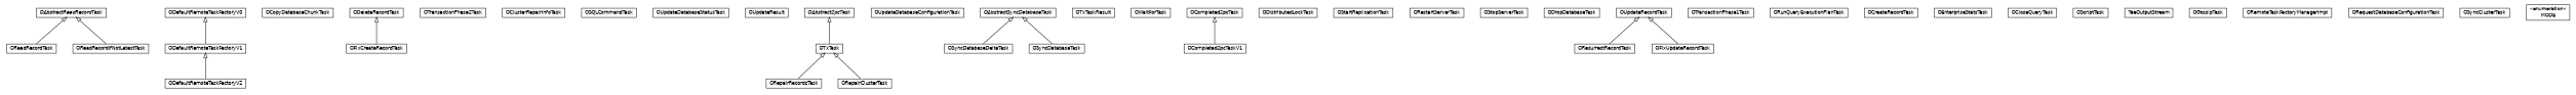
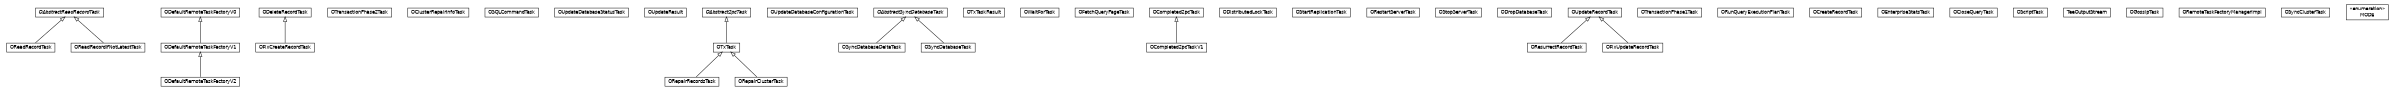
  digraph {
    nodesep=0.25
    ranksep=0.5
    node [fontcolor=black fontname=Helvetica fontsize=10.0 shape=plaintext]
    edge [arrowtail=empty dir=back fontname=Helvetica fontsize=10 headport=p labelfontname=Helvetica labelfontsize=10 tailport=p]
    n1 [label=<<table title="com.orientechnologies.orient.server.distributed.impl.task.OReadRecordTask" border="0" cellborder="1" cellspacing="0" cellpadding="2" port="p" href="./OReadRecordTask.html"> 		<tr><td><table border="0" cellspacing="0" cellpadding="1"> <tr><td align="center" balign="center"> OReadRecordTask </td></tr> 		</table></td></tr> 		</table>>]
    n2 [label=<<table title="com.orientechnologies.orient.server.distributed.impl.task.ODefaultRemoteTaskFactoryV2" border="0" cellborder="1" cellspacing="0" cellpadding="2" port="p" href="./ODefaultRemoteTaskFactoryV2.html"> 		<tr><td><table border="0" cellspacing="0" cellpadding="1"> <tr><td align="center" balign="center"> ODefaultRemoteTaskFactoryV2 </td></tr> 		</table></td></tr> 		</table>>]
-   n3 [label=<<table title="com.orientechnologies.orient.server.distributed.impl.task.OCopyDatabaseChunkTask" border="0" cellborder="1" cellspacing="0" cellpadding="2" port="p" href="./OCopyDatabaseChunkTask.html"> 		<tr><td><table border="0" cellspacing="0" cellpadding="1"> <tr><td align="center" balign="center"> OCopyDatabaseChunkTask </td></tr> 		</table></td></tr> 		</table>>]
    n4 [label=<<table title="com.orientechnologies.orient.server.distributed.impl.task.ODeleteRecordTask" border="0" cellborder="1" cellspacing="0" cellpadding="2" port="p" href="./ODeleteRecordTask.html"> 		<tr><td><table border="0" cellspacing="0" cellpadding="1"> <tr><td align="center" balign="center"> ODeleteRecordTask </td></tr> 		</table></td></tr> 		</table>>]
    n5 [label=<<table title="com.orientechnologies.orient.server.distributed.impl.task.OFixCreateRecordTask" border="0" cellborder="1" cellspacing="0" cellpadding="2" port="p" href="./OFixCreateRecordTask.html"> 		<tr><td><table border="0" cellspacing="0" cellpadding="1"> <tr><td align="center" balign="center"> OFixCreateRecordTask </td></tr> 		</table></td></tr> 		</table>>]
    n6 [label=<<table title="com.orientechnologies.orient.server.distributed.impl.task.OTransactionPhase2Task" border="0" cellborder="1" cellspacing="0" cellpadding="2" port="p" href="./OTransactionPhase2Task.html"> 		<tr><td><table border="0" cellspacing="0" cellpadding="1"> <tr><td align="center" balign="center"> OTransactionPhase2Task </td></tr> 		</table></td></tr> 		</table>>]
    n7 [label=<<table title="com.orientechnologies.orient.server.distributed.impl.task.OClusterRepairInfoTask" border="0" cellborder="1" cellspacing="0" cellpadding="2" port="p" href="./OClusterRepairInfoTask.html"> 		<tr><td><table border="0" cellspacing="0" cellpadding="1"> <tr><td align="center" balign="center"> OClusterRepairInfoTask </td></tr> 		</table></td></tr> 		</table>>]
    n8 [label=<<table title="com.orientechnologies.orient.server.distributed.impl.task.OSQLCommandTask" border="0" cellborder="1" cellspacing="0" cellpadding="2" port="p" href="./OSQLCommandTask.html"> 		<tr><td><table border="0" cellspacing="0" cellpadding="1"> <tr><td align="center" balign="center"> OSQLCommandTask </td></tr> 		</table></td></tr> 		</table>>]
    n9 [label=<<table title="com.orientechnologies.orient.server.distributed.impl.task.OUpdateDatabaseStatusTask" border="0" cellborder="1" cellspacing="0" cellpadding="2" port="p" href="./OUpdateDatabaseStatusTask.html"> 		<tr><td><table border="0" cellspacing="0" cellpadding="1"> <tr><td align="center" balign="center"> OUpdateDatabaseStatusTask </td></tr> 		</table></td></tr> 		</table>>]
    n10 [label=<<table title="com.orientechnologies.orient.server.distributed.impl.task.OUpdateDatabaseStatusTask.OUpdateResult" border="0" cellborder="1" cellspacing="0" cellpadding="2" port="p" href="./OUpdateDatabaseStatusTask.OUpdateResult.html"> 		<tr><td><table border="0" cellspacing="0" cellpadding="1"> <tr><td align="center" balign="center"> OUpdateResult </td></tr> 		</table></td></tr> 		</table>>]
    n11 [label=<<table title="com.orientechnologies.orient.server.distributed.impl.task.OAbstract2pcTask" border="0" cellborder="1" cellspacing="0" cellpadding="2" port="p" href="./OAbstract2pcTask.html"> 		<tr><td><table border="0" cellspacing="0" cellpadding="1"> <tr><td align="center" balign="center"><font face="Helvetica-Oblique"> OAbstract2pcTask </font></td></tr> 		</table></td></tr> 		</table>>]
    n12 [label=<<table title="com.orientechnologies.orient.server.distributed.impl.task.OTxTask" border="0" cellborder="1" cellspacing="0" cellpadding="2" port="p" href="./OTxTask.html"> 		<tr><td><table border="0" cellspacing="0" cellpadding="1"> <tr><td align="center" balign="center"> OTxTask </td></tr> 		</table></td></tr> 		</table>>]
    n13 [label=<<table title="com.orientechnologies.orient.server.distributed.impl.task.ORepairRecordsTask" border="0" cellborder="1" cellspacing="0" cellpadding="2" port="p" href="./ORepairRecordsTask.html"> 		<tr><td><table border="0" cellspacing="0" cellpadding="1"> <tr><td align="center" balign="center"> ORepairRecordsTask </td></tr> 		</table></td></tr> 		</table>>]
    n14 [label=<<table title="com.orientechnologies.orient.server.distributed.impl.task.ORepairClusterTask" border="0" cellborder="1" cellspacing="0" cellpadding="2" port="p" href="./ORepairClusterTask.html"> 		<tr><td><table border="0" cellspacing="0" cellpadding="1"> <tr><td align="center" balign="center"> ORepairClusterTask </td></tr> 		</table></td></tr> 		</table>>]
    n15 [label=<<table title="com.orientechnologies.orient.server.distributed.impl.task.OUpdateDatabaseConfigurationTask" border="0" cellborder="1" cellspacing="0" cellpadding="2" port="p" href="./OUpdateDatabaseConfigurationTask.html"> 		<tr><td><table border="0" cellspacing="0" cellpadding="1"> <tr><td align="center" balign="center"> OUpdateDatabaseConfigurationTask </td></tr> 		</table></td></tr> 		</table>>]
    n16 [label=<<table title="com.orientechnologies.orient.server.distributed.impl.task.OAbstractSyncDatabaseTask" border="0" cellborder="1" cellspacing="0" cellpadding="2" port="p" href="./OAbstractSyncDatabaseTask.html"> 		<tr><td><table border="0" cellspacing="0" cellpadding="1"> <tr><td align="center" balign="center"><font face="Helvetica-Oblique"> OAbstractSyncDatabaseTask </font></td></tr> 		</table></td></tr> 		</table>>]
    n17 [label=<<table title="com.orientechnologies.orient.server.distributed.impl.task.OSyncDatabaseDeltaTask" border="0" cellborder="1" cellspacing="0" cellpadding="2" port="p" href="./OSyncDatabaseDeltaTask.html"> 		<tr><td><table border="0" cellspacing="0" cellpadding="1"> <tr><td align="center" balign="center"> OSyncDatabaseDeltaTask </td></tr> 		</table></td></tr> 		</table>>]
    n18 [label=<<table title="com.orientechnologies.orient.server.distributed.impl.task.OSyncDatabaseTask" border="0" cellborder="1" cellspacing="0" cellpadding="2" port="p" href="./OSyncDatabaseTask.html"> 		<tr><td><table border="0" cellspacing="0" cellpadding="1"> <tr><td align="center" balign="center"> OSyncDatabaseTask </td></tr> 		</table></td></tr> 		</table>>]
    n19 [label=<<table title="com.orientechnologies.orient.server.distributed.impl.task.OTxTaskResult" border="0" cellborder="1" cellspacing="0" cellpadding="2" port="p" href="./OTxTaskResult.html"> 		<tr><td><table border="0" cellspacing="0" cellpadding="1"> <tr><td align="center" balign="center"> OTxTaskResult </td></tr> 		</table></td></tr> 		</table>>]
    n20 [label=<<table title="com.orientechnologies.orient.server.distributed.impl.task.OWaitForTask" border="0" cellborder="1" cellspacing="0" cellpadding="2" port="p" href="./OWaitForTask.html"> 		<tr><td><table border="0" cellspacing="0" cellpadding="1"> <tr><td align="center" balign="center"> OWaitForTask </td></tr> 		</table></td></tr> 		</table>>]
+   n21 [label=<<table title="com.orientechnologies.orient.server.distributed.impl.task.OFetchQueryPageTask" border="0" cellborder="1" cellspacing="0" cellpadding="2" port="p" href="./OFetchQueryPageTask.html"> 		<tr><td><table border="0" cellspacing="0" cellpadding="1"> <tr><td align="center" balign="center"> OFetchQueryPageTask </td></tr> 		</table></td></tr> 		</table>>]
    n22 [label=<<table title="com.orientechnologies.orient.server.distributed.impl.task.OCompleted2pcTask" border="0" cellborder="1" cellspacing="0" cellpadding="2" port="p" href="./OCompleted2pcTask.html"> 		<tr><td><table border="0" cellspacing="0" cellpadding="1"> <tr><td align="center" balign="center"> OCompleted2pcTask </td></tr> 		</table></td></tr> 		</table>>]
    n23 [label=<<table title="com.orientechnologies.orient.server.distributed.impl.task.OCompleted2pcTaskV1" border="0" cellborder="1" cellspacing="0" cellpadding="2" port="p" href="./OCompleted2pcTaskV1.html"> 		<tr><td><table border="0" cellspacing="0" cellpadding="1"> <tr><td align="center" balign="center"> OCompleted2pcTaskV1 </td></tr> 		</table></td></tr> 		</table>>]
    n24 [label=<<table title="com.orientechnologies.orient.server.distributed.impl.task.ODistributedLockTask" border="0" cellborder="1" cellspacing="0" cellpadding="2" port="p" href="./ODistributedLockTask.html"> 		<tr><td><table border="0" cellspacing="0" cellpadding="1"> <tr><td align="center" balign="center"> ODistributedLockTask </td></tr> 		</table></td></tr> 		</table>>]
    n25 [label=<<table title="com.orientechnologies.orient.server.distributed.impl.task.OStartReplicationTask" border="0" cellborder="1" cellspacing="0" cellpadding="2" port="p" href="./OStartReplicationTask.html"> 		<tr><td><table border="0" cellspacing="0" cellpadding="1"> <tr><td align="center" balign="center"> OStartReplicationTask </td></tr> 		</table></td></tr> 		</table>>]
    n26 [label=<<table title="com.orientechnologies.orient.server.distributed.impl.task.ORestartServerTask" border="0" cellborder="1" cellspacing="0" cellpadding="2" port="p" href="./ORestartServerTask.html"> 		<tr><td><table border="0" cellspacing="0" cellpadding="1"> <tr><td align="center" balign="center"> ORestartServerTask </td></tr> 		</table></td></tr> 		</table>>]
    n27 [label=<<table title="com.orientechnologies.orient.server.distributed.impl.task.OStopServerTask" border="0" cellborder="1" cellspacing="0" cellpadding="2" port="p" href="./OStopServerTask.html"> 		<tr><td><table border="0" cellspacing="0" cellpadding="1"> <tr><td align="center" balign="center"> OStopServerTask </td></tr> 		</table></td></tr> 		</table>>]
    n28 [label=<<table title="com.orientechnologies.orient.server.distributed.impl.task.ODropDatabaseTask" border="0" cellborder="1" cellspacing="0" cellpadding="2" port="p" href="./ODropDatabaseTask.html"> 		<tr><td><table border="0" cellspacing="0" cellpadding="1"> <tr><td align="center" balign="center"> ODropDatabaseTask </td></tr> 		</table></td></tr> 		</table>>]
    n29 [label=<<table title="com.orientechnologies.orient.server.distributed.impl.task.ODefaultRemoteTaskFactoryV0" border="0" cellborder="1" cellspacing="0" cellpadding="2" port="p" href="./ODefaultRemoteTaskFactoryV0.html"> 		<tr><td><table border="0" cellspacing="0" cellpadding="1"> <tr><td align="center" balign="center"> ODefaultRemoteTaskFactoryV0 </td></tr> 		</table></td></tr> 		</table>>]
    n30 [label=<<table title="com.orientechnologies.orient.server.distributed.impl.task.ODefaultRemoteTaskFactoryV1" border="0" cellborder="1" cellspacing="0" cellpadding="2" port="p" href="./ODefaultRemoteTaskFactoryV1.html"> 		<tr><td><table border="0" cellspacing="0" cellpadding="1"> <tr><td align="center" balign="center"> ODefaultRemoteTaskFactoryV1 </td></tr> 		</table></td></tr> 		</table>>]
    n31 [label=<<table title="com.orientechnologies.orient.server.distributed.impl.task.OResurrectRecordTask" border="0" cellborder="1" cellspacing="0" cellpadding="2" port="p" href="./OResurrectRecordTask.html"> 		<tr><td><table border="0" cellspacing="0" cellpadding="1"> <tr><td align="center" balign="center"> OResurrectRecordTask </td></tr> 		</table></td></tr> 		</table>>]
    n32 [label=<<table title="com.orientechnologies.orient.server.distributed.impl.task.OTransactionPhase1Task" border="0" cellborder="1" cellspacing="0" cellpadding="2" port="p" href="./OTransactionPhase1Task.html"> 		<tr><td><table border="0" cellspacing="0" cellpadding="1"> <tr><td align="center" balign="center"> OTransactionPhase1Task </td></tr> 		</table></td></tr> 		</table>>]
    n33 [label=<<table title="com.orientechnologies.orient.server.distributed.impl.task.ORunQueryExecutionPlanTask" border="0" cellborder="1" cellspacing="0" cellpadding="2" port="p" href="./ORunQueryExecutionPlanTask.html"> 		<tr><td><table border="0" cellspacing="0" cellpadding="1"> <tr><td align="center" balign="center"> ORunQueryExecutionPlanTask </td></tr> 		</table></td></tr> 		</table>>]
    n34 [label=<<table title="com.orientechnologies.orient.server.distributed.impl.task.OCreateRecordTask" border="0" cellborder="1" cellspacing="0" cellpadding="2" port="p" href="./OCreateRecordTask.html"> 		<tr><td><table border="0" cellspacing="0" cellpadding="1"> <tr><td align="center" balign="center"> OCreateRecordTask </td></tr> 		</table></td></tr> 		</table>>]
    n35 [label=<<table title="com.orientechnologies.orient.server.distributed.impl.task.OEnterpriseStatsTask" border="0" cellborder="1" cellspacing="0" cellpadding="2" port="p" href="./OEnterpriseStatsTask.html"> 		<tr><td><table border="0" cellspacing="0" cellpadding="1"> <tr><td align="center" balign="center"> OEnterpriseStatsTask </td></tr> 		</table></td></tr> 		</table>>]
    n36 [label=<<table title="com.orientechnologies.orient.server.distributed.impl.task.OReadRecordIfNotLatestTask" border="0" cellborder="1" cellspacing="0" cellpadding="2" port="p" href="./OReadRecordIfNotLatestTask.html"> 		<tr><td><table border="0" cellspacing="0" cellpadding="1"> <tr><td align="center" balign="center"> OReadRecordIfNotLatestTask </td></tr> 		</table></td></tr> 		</table>>]
    n37 [label=<<table title="com.orientechnologies.orient.server.distributed.impl.task.OCloseQueryTask" border="0" cellborder="1" cellspacing="0" cellpadding="2" port="p" href="./OCloseQueryTask.html"> 		<tr><td><table border="0" cellspacing="0" cellpadding="1"> <tr><td align="center" balign="center"> OCloseQueryTask </td></tr> 		</table></td></tr> 		</table>>]
    n38 [label=<<table title="com.orientechnologies.orient.server.distributed.impl.task.OAbstractReadRecordTask" border="0" cellborder="1" cellspacing="0" cellpadding="2" port="p" href="./OAbstractReadRecordTask.html"> 		<tr><td><table border="0" cellspacing="0" cellpadding="1"> <tr><td align="center" balign="center"><font face="Helvetica-Oblique"> OAbstractReadRecordTask </font></td></tr> 		</table></td></tr> 		</table>>]
    n39 [label=<<table title="com.orientechnologies.orient.server.distributed.impl.task.OScriptTask" border="0" cellborder="1" cellspacing="0" cellpadding="2" port="p" href="./OScriptTask.html"> 		<tr><td><table border="0" cellspacing="0" cellpadding="1"> <tr><td align="center" balign="center"> OScriptTask </td></tr> 		</table></td></tr> 		</table>>]
    n40 [label=<<table title="com.orientechnologies.orient.server.distributed.impl.task.TeeOutputStream" border="0" cellborder="1" cellspacing="0" cellpadding="2" port="p" href="./TeeOutputStream.html"> 		<tr><td><table border="0" cellspacing="0" cellpadding="1"> <tr><td align="center" balign="center"> TeeOutputStream </td></tr> 		</table></td></tr> 		</table>>]
    n41 [label=<<table title="com.orientechnologies.orient.server.distributed.impl.task.OGossipTask" border="0" cellborder="1" cellspacing="0" cellpadding="2" port="p" href="./OGossipTask.html"> 		<tr><td><table border="0" cellspacing="0" cellpadding="1"> <tr><td align="center" balign="center"> OGossipTask </td></tr> 		</table></td></tr> 		</table>>]
    n42 [label=<<table title="com.orientechnologies.orient.server.distributed.impl.task.ORemoteTaskFactoryManagerImpl" border="0" cellborder="1" cellspacing="0" cellpadding="2" port="p" href="./ORemoteTaskFactoryManagerImpl.html"> 		<tr><td><table border="0" cellspacing="0" cellpadding="1"> <tr><td align="center" balign="center"> ORemoteTaskFactoryManagerImpl </td></tr> 		</table></td></tr> 		</table>>]
-   n43 [label=<<table title="com.orientechnologies.orient.server.distributed.impl.task.ORequestDatabaseConfigurationTask" border="0" cellborder="1" cellspacing="0" cellpadding="2" port="p" href="./ORequestDatabaseConfigurationTask.html"> 		<tr><td><table border="0" cellspacing="0" cellpadding="1"> <tr><td align="center" balign="center"> ORequestDatabaseConfigurationTask </td></tr> 		</table></td></tr> 		</table>>]
    n44 [label=<<table title="com.orientechnologies.orient.server.distributed.impl.task.OSyncClusterTask" border="0" cellborder="1" cellspacing="0" cellpadding="2" port="p" href="./OSyncClusterTask.html"> 		<tr><td><table border="0" cellspacing="0" cellpadding="1"> <tr><td align="center" balign="center"> OSyncClusterTask </td></tr> 		</table></td></tr> 		</table>>]
    n45 [label=<<table title="com.orientechnologies.orient.server.distributed.impl.task.OSyncClusterTask.MODE" border="0" cellborder="1" cellspacing="0" cellpadding="2" port="p" href="./OSyncClusterTask.MODE.html"> 		<tr><td><table border="0" cellspacing="0" cellpadding="1"> <tr><td align="center" balign="center"> &#171;enumeration&#187; </td></tr> <tr><td align="center" balign="center"> MODE </td></tr> 		</table></td></tr> 		</table>>]
    n46 [label=<<table title="com.orientechnologies.orient.server.distributed.impl.task.OUpdateRecordTask" border="0" cellborder="1" cellspacing="0" cellpadding="2" port="p" href="./OUpdateRecordTask.html"> 		<tr><td><table border="0" cellspacing="0" cellpadding="1"> <tr><td align="center" balign="center"> OUpdateRecordTask </td></tr> 		</table></td></tr> 		</table>>]
    n47 [label=<<table title="com.orientechnologies.orient.server.distributed.impl.task.OFixUpdateRecordTask" border="0" cellborder="1" cellspacing="0" cellpadding="2" port="p" href="./OFixUpdateRecordTask.html"> 		<tr><td><table border="0" cellspacing="0" cellpadding="1"> <tr><td align="center" balign="center"> OFixUpdateRecordTask </td></tr> 		</table></td></tr> 		</table>>]
    n4 -> n5
    n11 -> n12
    n12 -> n13
    n12 -> n14
    n16 -> n17
    n16 -> n18
    n22 -> n23
    n29 -> n30
    n30 -> n2
    n38 -> n1
    n38 -> n36
    n46 -> n31
    n46 -> n47
  }
